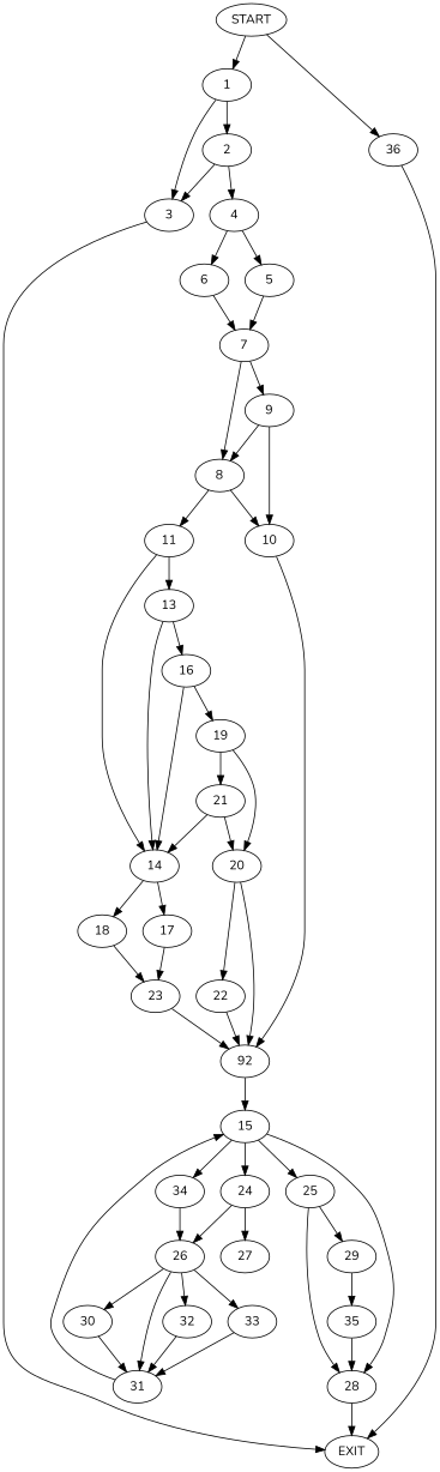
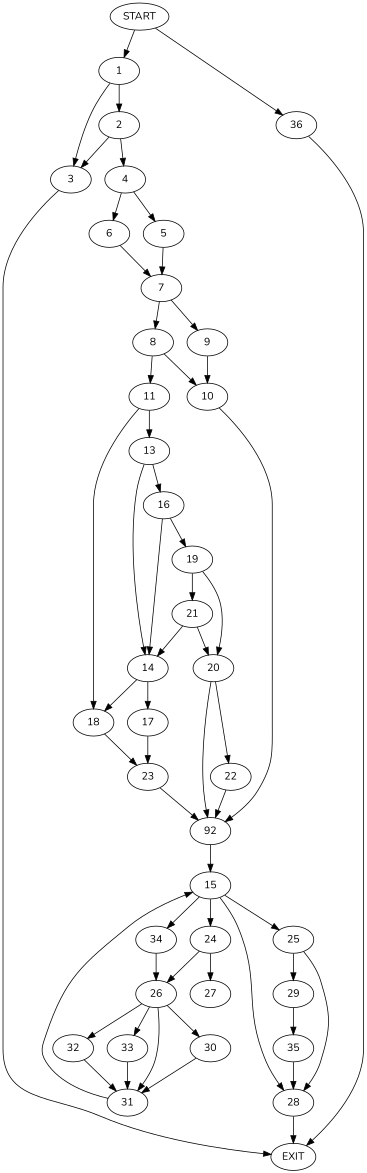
  digraph {
    fontname=Nunito
    node [fontname=Nunito]
    edge [fontname=Nunito]
    n1 [label=START]
    1
    36
    2
    3
    n6 [label=EXIT]
    4
    5
    6
    7
    8
    9
    10
    11
    n15 [label=92]
    13
    14
    15
    16
    17
    18
    24
    25
    28
    34
    19
    23
    26
    27
    29
    20
    21
    22
    30
    31
    32
    33
    35
    n1 -> 1
    n1 -> 36
    1 -> 2
    1 -> 3
    36 -> n6
    2 -> 3
    2 -> 4
    3 -> n6
    4 -> 5
    4 -> 6
    5 -> 7
    6 -> 7
    7 -> 8
    7 -> 9
    8 -> 10
    8 -> 11
-   9 -> 8
    9 -> 10
    10 -> n15
    11 -> 13
-   11 -> 14
+   11 -> 18
    n15 -> 15
    13 -> 14
    13 -> 16
    14 -> 17
    14 -> 18
    15 -> 24
    15 -> 25
    15 -> 28
    15 -> 34
    16 -> 14
    16 -> 19
    17 -> 23
    18 -> 23
    24 -> 26
    24 -> 27
    25 -> 28
    25 -> 29
    28 -> n6
    34 -> 26
    19 -> 20
    19 -> 21
    23 -> n15
    26 -> 30
    26 -> 31
    26 -> 32
    26 -> 33
    29 -> 35
    20 -> n15
    20 -> 22
    21 -> 14
    21 -> 20
    22 -> n15
    30 -> 31
    31 -> 15
    32 -> 31
    33 -> 31
    35 -> 28
  }
